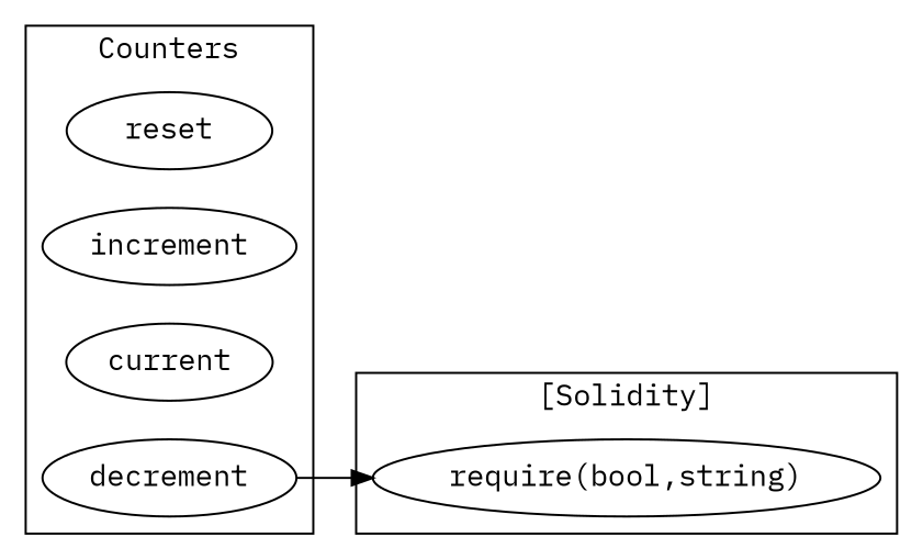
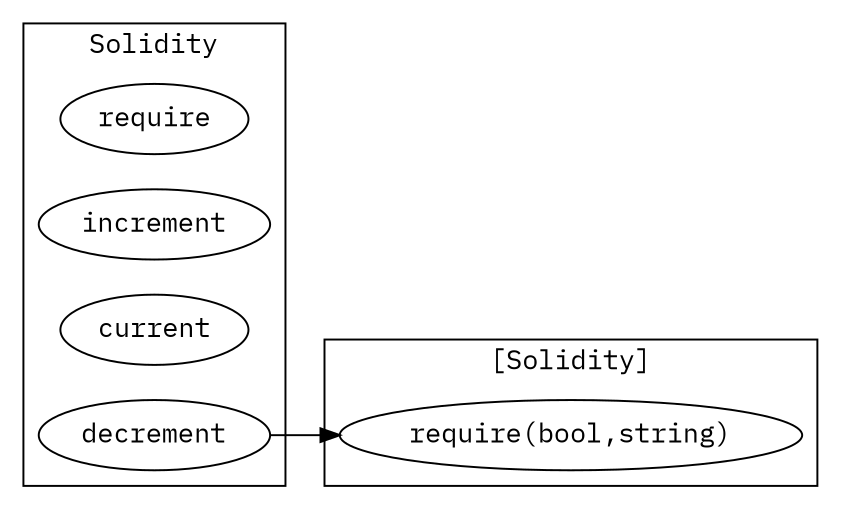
  strict digraph {
    rankdir=LR
    fontname="IBM Plex Mono"
    node [fontname="IBM Plex Mono"]
-   n1 [label=reset]
+   n1 [label=require]
    n2 [label=increment]
    n3 [label=current]
    n4 [label=decrement]
    "require(bool,string)"
    subgraph cluster_1 {
-     label=Counters
+     label=Solidity
      n1
      n2
      n3
      n4
    }
    subgraph cluster_2 {
      label="[Solidity]"
      "require(bool,string)"
    }
    n4 -> "require(bool,string)" [fontname="IBM Plex Mono"]
  }
